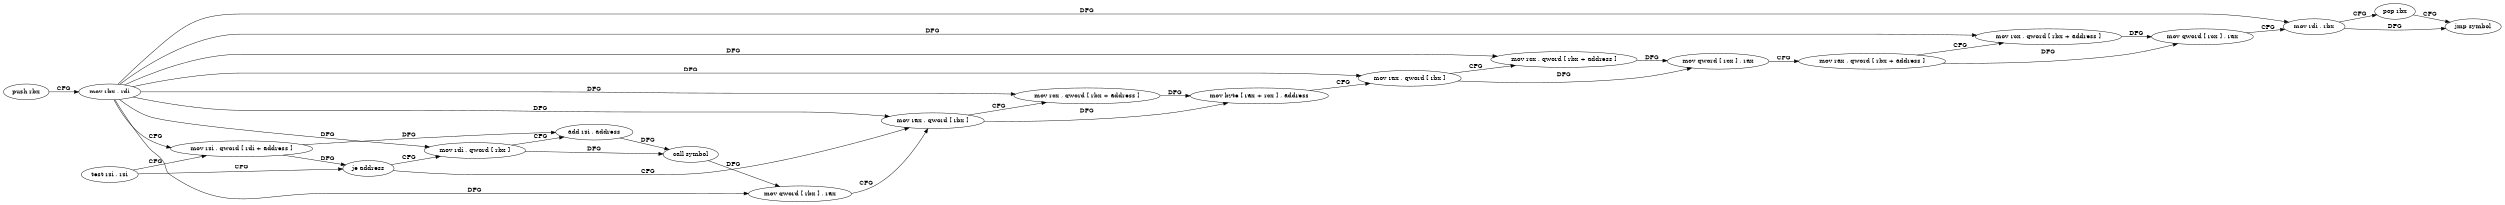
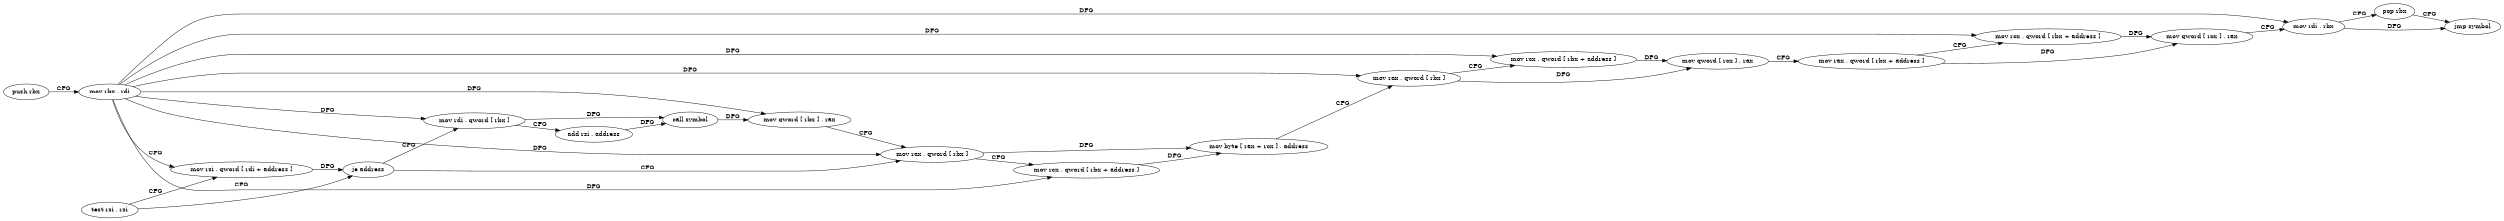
  digraph {
    rankdir=LR
    n1 [label="push rbx"]
    n2 [label="mov rbx , rdi"]
    n3 [label="mov rsi , qword [ rdi + address ]"]
    n4 [label="mov rax , qword [ rbx ]"]
    n5 [label="mov rdi , qword [ rbx ]"]
    n6 [label="mov rcx , qword [ rbx + address ]"]
    n7 [label="mov rax , qword [ rbx ]"]
    n8 [label="mov rcx , qword [ rbx + address ]"]
    n9 [label="mov rcx , qword [ rbx + address ]"]
    n10 [label="mov rdi , rbx"]
    n11 [label="mov qword [ rbx ] , rax"]
    n12 [label="je address"]
    n13 [label="add rsi , address"]
    n14 [label="mov byte [ rax + rcx ] , address"]
    n15 [label="call symbol"]
    n16 [label="mov qword [ rcx ] , rax"]
    n17 [label="mov rax , qword [ rbx + address ]"]
    n18 [label="mov qword [ rcx ] , rax"]
    n19 [label="pop rbx"]
    n20 [label="jmp symbol"]
    n21 [label="test rsi , rsi"]
    n1 -> n2 [label=CFG]
    n2 -> n3 [label=CFG]
    n2 -> n4 [label=DFG]
    n2 -> n5 [label=DFG]
    n2 -> n6 [label=DFG]
    n2 -> n7 [label=DFG]
    n2 -> n8 [label=DFG]
    n2 -> n9 [label=DFG]
    n2 -> n10 [label=DFG]
    n2 -> n11 [label=DFG]
    n3 -> n12 [label=DFG]
-   n3 -> n13 [label=DFG]
    n4 -> n6 [label=CFG]
    n4 -> n14 [label=DFG]
    n5 -> n13 [label=CFG]
    n5 -> n15 [label=DFG]
    n6 -> n14 [label=DFG]
    n7 -> n8 [label=CFG]
    n7 -> n16 [label=DFG]
    n8 -> n16 [label=DFG]
    n9 -> n18 [label=DFG]
    n10 -> n19 [label=CFG]
    n10 -> n20 [label=DFG]
    n11 -> n4 [label=CFG]
    n12 -> n4 [label=CFG]
    n12 -> n5 [label=CFG]
    n13 -> n15 [label=DFG]
    n14 -> n7 [label=CFG]
    n15 -> n11 [label=DFG]
    n16 -> n17 [label=CFG]
    n17 -> n9 [label=CFG]
    n17 -> n18 [label=DFG]
    n18 -> n10 [label=CFG]
    n19 -> n20 [label=CFG]
    n21 -> n3 [label=CFG]
    n21 -> n12 [label=CFG]
  }
